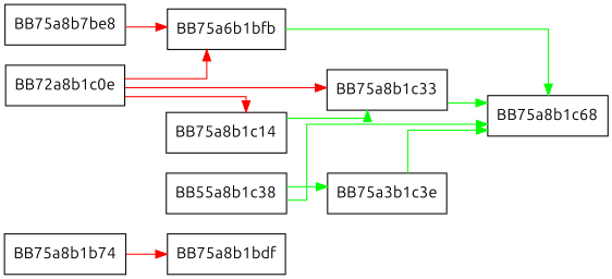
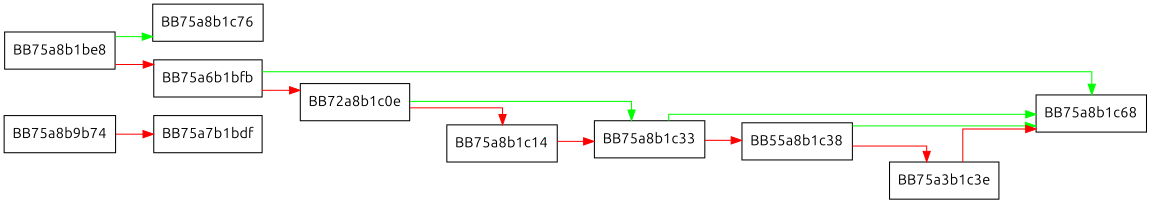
  digraph {
    fontname=Ubuntu
    rankdir=LR
    splines=ortho
    node [fontname=Ubuntu shape=box]
    edge [color=red fontname=Ubuntu]
-   BB75a8b1b74
-   BB75a8b1bdf
-   BB75a8b1be8 [label=BB75a8b7be8]
+   BB75a8b1b74 [label=BB75a8b9b74]
+   BB75a8b1bdf [label=BB75a7b1bdf]
+   BB75a8b1be8
+   BB75a8b1c76
    n5 [label=BB75a6b1bfb]
    BB75a8b1c68
    n7 [label=BB72a8b1c0e]
    BB75a8b1c33
    BB75a8b1c14
    n10 [label=BB55a8b1c38]
    n11 [label=BB75a3b1c3e]
    BB75a8b1b74 -> BB75a8b1bdf
+   BB75a8b1be8 -> BB75a8b1c76 [color=green]
    BB75a8b1be8 -> n5
    n5 -> BB75a8b1c68 [color=green]
-   n7 -> n5
-   n7 -> BB75a8b1c33
+   n5 -> n7
+   n7 -> BB75a8b1c33 [color=green]
    n7 -> BB75a8b1c14
    BB75a8b1c33 -> BB75a8b1c68 [color=green]
-   BB75a8b1c14 -> BB75a8b1c33 [color=green]
+   BB75a8b1c33 -> n10
+   BB75a8b1c14 -> BB75a8b1c33
    n10 -> BB75a8b1c68 [color=green]
-   n10 -> n11 [color=green]
-   n11 -> BB75a8b1c68 [color=green]
+   n10 -> n11
+   n11 -> BB75a8b1c68
  }
